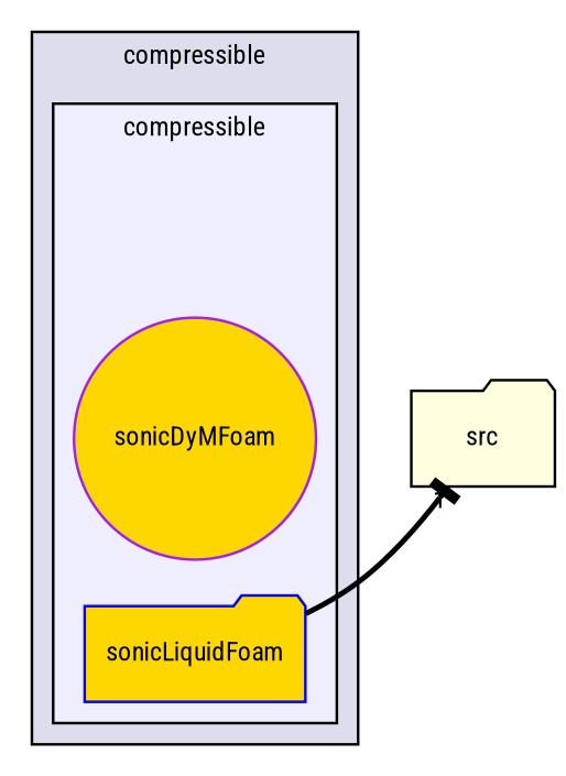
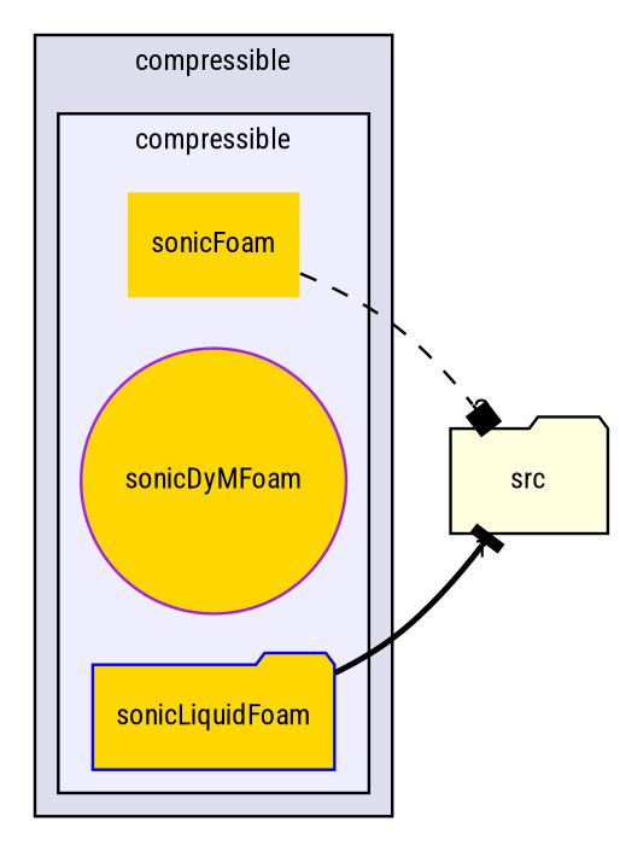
  digraph {
    compound=true
    fontname="Roboto Condensed"
    rankdir=LR
    node [color=blue fillcolor=gold fontname="Roboto Condensed" fontsize=10 shape=folder style=filled]
    edge [fontname="Roboto Condensed" labeldistance=1.5 labelfontname=FreeSans labelfontsize=10]
+   n1 [label=sonicFoam shape=plaintext]
    n2 [color=purple label=sonicDyMFoam shape=circle]
    n3 [label=sonicLiquidFoam]
    n4 [color=black fillcolor=lightyellow label=src]
    subgraph cluster_1 {
      bgcolor="#ddddee"
      fontsize=10
      label=compressible
      pencolor=black
      subgraph cluster_2 {
        bgcolor="#eeeeff"
        fontsize=10
        label=compressible
        pencolor=black
+       n1
        n2
        n3
      }
    }
+   n1 -> n4 [arrowhead=box headlabel=2 style=dashed]
    n3 -> n4 [arrowhead=tee headlabel=1 style=bold]
  }
